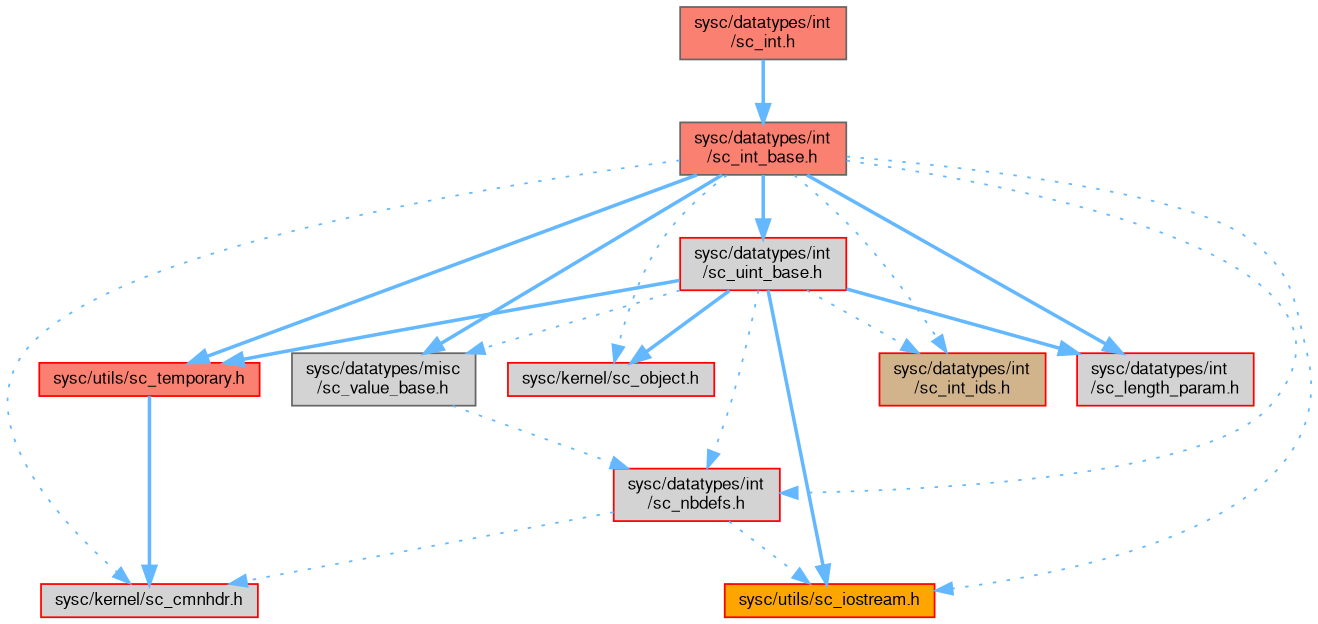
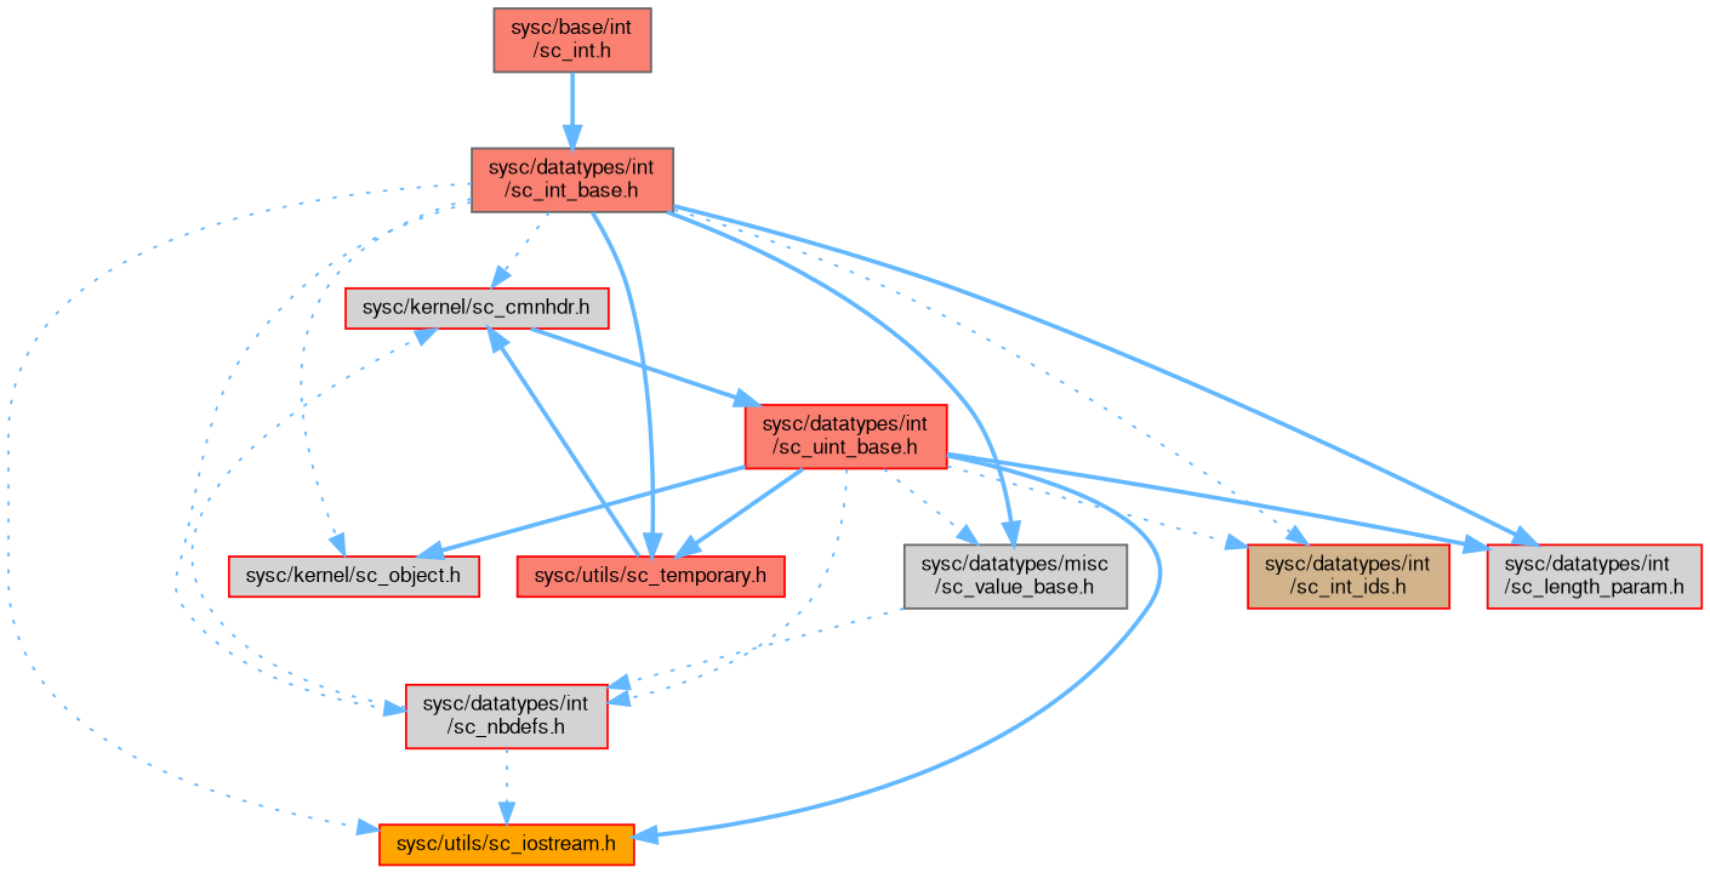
  digraph {
    node [color=red fillcolor=lightgrey fontname=FreeSans fontsize=10 shape=box style=filled]
    edge [color=steelblue1 fontname=FreeSans fontsize=10 labelfontname=FreeSans labelfontsize=10 style=dotted]
-   n1 [color=gray40 fillcolor=salmon fontcolor=black height=0.2 label="sysc/datatypes/int\l/sc_int.h" width=0.4]
+   n1 [color=gray40 fillcolor=salmon fontcolor=black height=0.2 label="sysc/base/int\l/sc_int.h" width=0.4]
    n2 [color=grey40 fillcolor=salmon height=0.2 label="sysc/datatypes/int\l/sc_int_base.h" width=0.4]
    n3 [height=0.2 label="sysc/kernel/sc_cmnhdr.h" width=0.4]
    n4 [height=0.2 label="sysc/kernel/sc_object.h" width=0.4]
    n5 [color=grey40 height=0.2 label="sysc/datatypes/misc\l/sc_value_base.h" width=0.4]
    n6 [height=0.2 label="sysc/datatypes/int\l/sc_nbdefs.h" width=0.4]
    n7 [fillcolor=orange height=0.2 label="sysc/utils/sc_iostream.h" width=0.4]
    n8 [fillcolor=tan height=0.2 label="sysc/datatypes/int\l/sc_int_ids.h" width=0.4]
    n9 [height=0.2 label="sysc/datatypes/int\l/sc_length_param.h" width=0.4]
-   n10 [height=0.2 label="sysc/datatypes/int\l/sc_uint_base.h" width=0.4]
+   n10 [fillcolor=salmon height=0.2 label="sysc/datatypes/int\l/sc_uint_base.h" width=0.4]
    n11 [fillcolor=salmon height=0.2 label="sysc/utils/sc_temporary.h" width=0.4]
    n1 -> n2 [style=bold]
    n2 -> n3
    n2 -> n4
    n2 -> n5 [style=bold]
    n2 -> n6
    n2 -> n7
    n2 -> n8
    n2 -> n9 [style=bold]
-   n2 -> n10 [style=bold]
+   n3 -> n10 [style=bold]
    n2 -> n11 [style=bold]
    n5 -> n6
    n6 -> n3
    n6 -> n7
    n10 -> n4 [style=bold]
    n10 -> n5
    n10 -> n6
    n10 -> n7 [style=bold]
    n10 -> n8
    n10 -> n9 [style=bold]
    n10 -> n11 [style=bold]
    n11 -> n3 [style=bold]
  }
